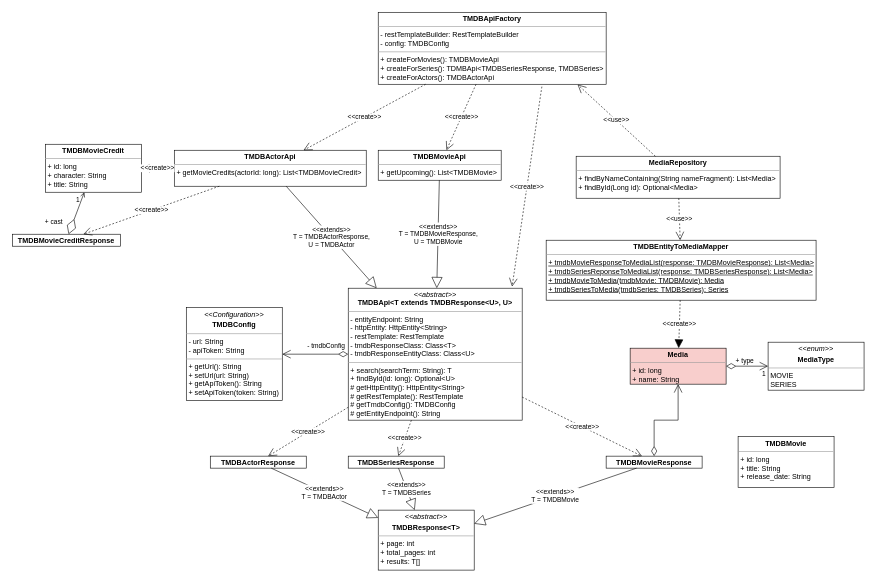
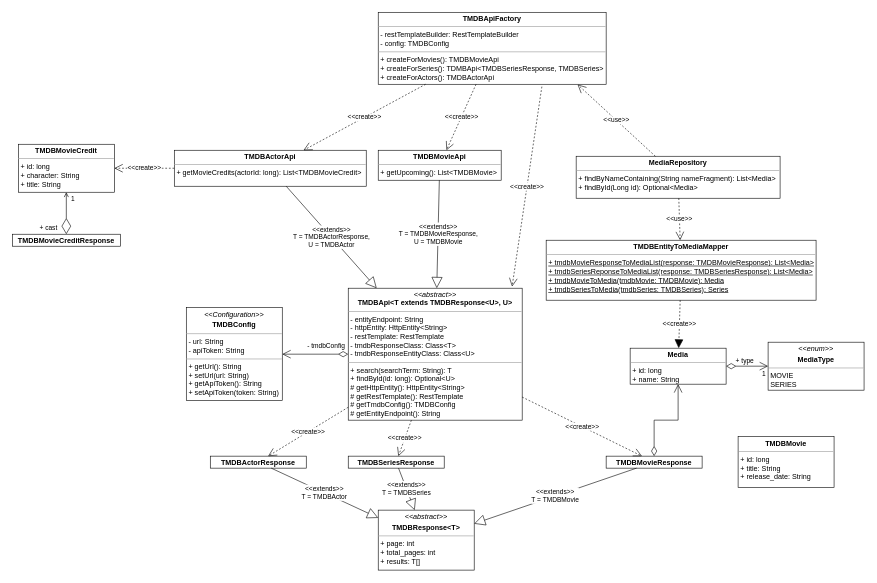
  <mxCell id="0" />
  <mxCell id="1" parent="0" />
  <mxCell id="2" value="&lt;p style=&quot;margin:0px;margin-top:4px;text-align:center;&quot;&gt;&lt;b&gt;MediaRepository&lt;/b&gt;&lt;/p&gt;&lt;hr size=&quot;1&quot;&gt;&lt;p style=&quot;margin:0px;margin-left:4px;&quot;&gt;&lt;span style=&quot;background-color: initial;&quot;&gt;+ findByNameContaining(String nameFragment): List&amp;lt;Media&amp;gt;&lt;/span&gt;&lt;br&gt;&lt;/p&gt;&lt;p style=&quot;margin:0px;margin-left:4px;&quot;&gt;+ findById(Long id): Optional&amp;lt;Media&amp;gt;&lt;/p&gt;" style="verticalAlign=top;align=left;overflow=fill;fontSize=12;fontFamily=Helvetica;html=1;" parent="1" vertex="1"><mxGeometry x="960" y="260" width="340" height="70" as="geometry" /></mxCell>
  <mxCell id="3" value="&lt;p style=&quot;margin:0px;margin-top:4px;text-align:center;&quot;&gt;&lt;i&gt;&amp;lt;&amp;lt;abstract&amp;gt;&amp;gt;&lt;/i&gt;&lt;br&gt;&lt;b&gt;TMDBApi&amp;lt;T extends TMDBResponse&amp;lt;U&amp;gt;, U&amp;gt;&lt;/b&gt;&lt;/p&gt;&lt;hr size=&quot;1&quot;&gt;&lt;p style=&quot;margin:0px;margin-left:4px;&quot;&gt;- entityEndpoint: String&lt;/p&gt;&lt;p style=&quot;margin:0px;margin-left:4px;&quot;&gt;- httpEntity: HttpEntity&amp;lt;String&amp;gt;&lt;/p&gt;&lt;p style=&quot;margin:0px;margin-left:4px;&quot;&gt;- restTemplate: RestTemplate&lt;/p&gt;&lt;p style=&quot;margin:0px;margin-left:4px;&quot;&gt;- tmdbResponseClass: Class&amp;lt;T&amp;gt;&lt;/p&gt;&lt;p style=&quot;margin:0px;margin-left:4px;&quot;&gt;- tmdbResponseEntityClass: Class&amp;lt;U&amp;gt;&lt;/p&gt;&lt;hr size=&quot;1&quot;&gt;&lt;p style=&quot;margin:0px;margin-left:4px;&quot;&gt;+ search(searchTerm: String): T&lt;/p&gt;&lt;p style=&quot;margin:0px;margin-left:4px;&quot;&gt;+ findById(id: long): Optional&amp;lt;U&amp;gt;&lt;/p&gt;&lt;p style=&quot;margin:0px;margin-left:4px;&quot;&gt;# getHttpEntity(): HttpEntity&amp;lt;String&amp;gt;&lt;/p&gt;&lt;p style=&quot;margin:0px;margin-left:4px;&quot;&gt;# getRestTemplate(): RestTemplate&lt;/p&gt;&lt;p style=&quot;margin:0px;margin-left:4px;&quot;&gt;# getTmdbConfig(): TMDBConfig&lt;/p&gt;&lt;p style=&quot;margin:0px;margin-left:4px;&quot;&gt;# getEntityEndpoint(): String&lt;/p&gt;" style="verticalAlign=top;align=left;overflow=fill;fontSize=12;fontFamily=Helvetica;html=1;" parent="1" vertex="1"><mxGeometry x="580" y="480" width="290" height="220" as="geometry" /></mxCell>
  <mxCell id="4" value="&lt;p style=&quot;margin:0px;margin-top:4px;text-align:center;&quot;&gt;&lt;i&gt;&amp;lt;&amp;lt;Configuration&amp;gt;&amp;gt;&lt;/i&gt;&lt;/p&gt;&lt;p style=&quot;margin:0px;margin-top:4px;text-align:center;&quot;&gt;&lt;b&gt;TMDBConfig&lt;/b&gt;&lt;/p&gt;&lt;hr size=&quot;1&quot;&gt;&lt;p style=&quot;margin:0px;margin-left:4px;&quot;&gt;- url: String&lt;/p&gt;&lt;p style=&quot;margin:0px;margin-left:4px;&quot;&gt;- apiToken: String&lt;/p&gt;&lt;hr size=&quot;1&quot;&gt;&lt;p style=&quot;margin:0px;margin-left:4px;&quot;&gt;+ getUrl(): String&lt;/p&gt;&lt;p style=&quot;margin:0px;margin-left:4px;&quot;&gt;+ setUrl(url: String)&lt;/p&gt;&lt;p style=&quot;margin:0px;margin-left:4px;&quot;&gt;+ getApiToken(): String&lt;/p&gt;&lt;p style=&quot;margin:0px;margin-left:4px;&quot;&gt;+ setApiToken(token: String)&lt;/p&gt;" style="verticalAlign=top;align=left;overflow=fill;fontSize=12;fontFamily=Helvetica;html=1;" parent="1" vertex="1"><mxGeometry x="310" y="512.5" width="160" height="155" as="geometry" /></mxCell>
  <mxCell id="5" value="" style="endArrow=open;html=1;endSize=12;startArrow=diamondThin;startSize=14;startFill=0;edgeStyle=orthogonalEdgeStyle;align=left;verticalAlign=bottom;rounded=0;" parent="1" source="3" target="4" edge="1"><mxGeometry x="-1" y="3" relative="1" as="geometry"><mxPoint x="400" y="510" as="sourcePoint" /><mxPoint x="750" y="550" as="targetPoint" /></mxGeometry></mxCell>
  <mxCell id="6" value="- tmdbConfig" style="edgeLabel;html=1;align=center;verticalAlign=middle;resizable=0;points=[];" parent="5" vertex="1" connectable="0"><mxGeometry x="-0.884" relative="1" as="geometry"><mxPoint x="-32" y="-15" as="offset" /></mxGeometry></mxCell>
  <mxCell id="7" value="&lt;p style=&quot;margin:0px;margin-top:4px;text-align:center;&quot;&gt;&lt;b style=&quot;background-color: initial;&quot;&gt;TMDBApiFactory&lt;/b&gt;&lt;br&gt;&lt;/p&gt;&lt;hr size=&quot;1&quot;&gt;&lt;p style=&quot;margin:0px;margin-left:4px;&quot;&gt;- restTemplateBuilder: RestTemplateBuilder&lt;/p&gt;&lt;p style=&quot;margin:0px;margin-left:4px;&quot;&gt;- config: TMDBConfig&lt;/p&gt;&lt;hr size=&quot;1&quot;&gt;&lt;p style=&quot;margin:0px;margin-left:4px;&quot;&gt;+ createForMovies(): TMDBMovieApi&lt;/p&gt;&lt;p style=&quot;margin:0px;margin-left:4px;&quot;&gt;+ createForSeries(): TDMBApi&amp;lt;TMDBSeriesResponse, TMDBSeries&amp;gt;&lt;/p&gt;&lt;p style=&quot;margin:0px;margin-left:4px;&quot;&gt;+ createForActors(): TMDBActorApi&lt;/p&gt;" style="verticalAlign=top;align=left;overflow=fill;fontSize=12;fontFamily=Helvetica;html=1;" parent="1" vertex="1"><mxGeometry x="630" y="20" width="380" height="120" as="geometry" /></mxCell>
  <mxCell id="8" value="&lt;p style=&quot;margin:0px;margin-top:4px;text-align:center;&quot;&gt;&lt;b&gt;TMDBActorApi&lt;/b&gt;&lt;/p&gt;&lt;hr size=&quot;1&quot;&gt;&lt;p style=&quot;margin:0px;margin-left:4px;&quot;&gt;+ getMovieCredits(actorId: long): List&amp;lt;TMDBMovieCredit&amp;gt;&lt;/p&gt;" style="verticalAlign=top;align=left;overflow=fill;fontSize=12;fontFamily=Helvetica;html=1;" parent="1" vertex="1"><mxGeometry x="290" y="250" width="320" height="60" as="geometry" /></mxCell>
  <mxCell id="9" value="&amp;lt;&amp;lt;extends&amp;gt;&amp;gt;&lt;br&gt;&lt;span style=&quot;&quot;&gt;T = TMDBActorResponse,&lt;/span&gt;&lt;br style=&quot;&quot;&gt;&lt;span style=&quot;&quot;&gt;U = TMDBActor&lt;/span&gt;" style="endArrow=block;endSize=16;endFill=0;html=1;rounded=0;" parent="1" source="8" target="3" edge="1"><mxGeometry width="160" relative="1" as="geometry"><mxPoint x="850" y="370" as="sourcePoint" /><mxPoint x="1010" y="370" as="targetPoint" /></mxGeometry></mxCell>
  <mxCell id="10" value="&lt;p style=&quot;margin:0px;margin-top:4px;text-align:center;&quot;&gt;&lt;b&gt;TMDBMovieApi&lt;/b&gt;&lt;/p&gt;&lt;hr size=&quot;1&quot;&gt;&lt;p style=&quot;margin:0px;margin-left:4px;&quot;&gt;+ getUpcoming(): List&amp;lt;TMDBMovie&amp;gt;&lt;/p&gt;" style="verticalAlign=top;align=left;overflow=fill;fontSize=12;fontFamily=Helvetica;html=1;" parent="1" vertex="1"><mxGeometry x="630" y="250" width="205" height="50" as="geometry" /></mxCell>
  <mxCell id="11" value="&amp;lt;&amp;lt;extends&amp;gt;&amp;gt;&lt;br&gt;&lt;span style=&quot;&quot;&gt;T = TMDBMovieResponse,&lt;/span&gt;&lt;br style=&quot;&quot;&gt;&lt;span style=&quot;&quot;&gt;U = TMDBMovie&lt;/span&gt;" style="endArrow=block;endSize=16;endFill=0;html=1;rounded=0;" parent="1" source="10" target="3" edge="1"><mxGeometry width="160" relative="1" as="geometry"><mxPoint x="535.847" y="350" as="sourcePoint" /><mxPoint x="647.373" y="490" as="targetPoint" /></mxGeometry></mxCell>
  <mxCell id="12" value="&amp;lt;&amp;lt;create&amp;gt;&amp;gt;" style="endArrow=open;endSize=12;dashed=1;html=1;rounded=0;" parent="1" source="7" target="8" edge="1"><mxGeometry width="160" relative="1" as="geometry"><mxPoint x="690" y="270" as="sourcePoint" /><mxPoint x="850" y="270" as="targetPoint" /></mxGeometry></mxCell>
  <mxCell id="13" value="&amp;lt;&amp;lt;create&amp;gt;&amp;gt;" style="endArrow=open;endSize=12;dashed=1;html=1;rounded=0;" parent="1" source="7" target="10" edge="1"><mxGeometry width="160" relative="1" as="geometry"><mxPoint x="737.907" y="150" as="sourcePoint" /><mxPoint x="569.07" y="260" as="targetPoint" /></mxGeometry></mxCell>
  <mxCell id="14" value="&amp;lt;&amp;lt;create&amp;gt;&amp;gt;" style="endArrow=open;endSize=12;dashed=1;html=1;rounded=0;entryX=0.942;entryY=-0.012;entryDx=0;entryDy=0;entryPerimeter=0;exitX=0.718;exitY=1.033;exitDx=0;exitDy=0;exitPerimeter=0;" parent="1" source="7" target="3" edge="1"><mxGeometry width="160" relative="1" as="geometry"><mxPoint x="747.907" y="160" as="sourcePoint" /><mxPoint x="579.07" y="270" as="targetPoint" /></mxGeometry></mxCell>
  <mxCell id="15" value="&amp;lt;&amp;lt;use&amp;gt;&amp;gt;" style="endArrow=open;endSize=12;dashed=1;html=1;rounded=0;entryX=0.875;entryY=1.004;entryDx=0;entryDy=0;entryPerimeter=0;" parent="1" source="2" target="7" edge="1"><mxGeometry width="160" relative="1" as="geometry"><mxPoint x="891.18" y="149.52" as="sourcePoint" /><mxPoint x="839.98" y="490" as="targetPoint" /></mxGeometry></mxCell>
- <mxCell id="16" value="&lt;p style=&quot;margin:0px;margin-top:4px;text-align:center;&quot;&gt;&lt;b&gt;TMDBMovieCredit&lt;/b&gt;&lt;/p&gt;&lt;hr size=&quot;1&quot;&gt;&lt;p style=&quot;margin:0px;margin-left:4px;&quot;&gt;+ id: long&lt;/p&gt;&lt;p style=&quot;margin:0px;margin-left:4px;&quot;&gt;+ character: String&lt;/p&gt;&lt;p style=&quot;margin:0px;margin-left:4px;&quot;&gt;+ title: String&lt;/p&gt;" style="verticalAlign=top;align=left;overflow=fill;fontSize=12;fontFamily=Helvetica;html=1;" parent="1" vertex="1"><mxGeometry x="75" y="240" width="160" height="80" as="geometry" /></mxCell>
+ <mxCell id="16" value="&lt;p style=&quot;margin:0px;margin-top:4px;text-align:center;&quot;&gt;&lt;b&gt;TMDBMovieCredit&lt;/b&gt;&lt;/p&gt;&lt;hr size=&quot;1&quot;&gt;&lt;p style=&quot;margin:0px;margin-left:4px;&quot;&gt;+ id: long&lt;/p&gt;&lt;p style=&quot;margin:0px;margin-left:4px;&quot;&gt;+ character: String&lt;/p&gt;&lt;p style=&quot;margin:0px;margin-left:4px;&quot;&gt;+ title: String&lt;/p&gt;" style="verticalAlign=top;align=left;overflow=fill;fontSize=12;fontFamily=Helvetica;html=1;" parent="1" vertex="1"><mxGeometry x="30" y="240" width="160" height="80" as="geometry" /></mxCell>
  <mxCell id="17" value="&amp;lt;&amp;lt;create&amp;gt;&amp;gt;" style="endArrow=open;endSize=12;dashed=1;html=1;rounded=0;" parent="1" source="8" target="16" edge="1"><mxGeometry width="160" relative="1" as="geometry"><mxPoint x="719" y="150" as="sourcePoint" /><mxPoint x="515.5" y="260" as="targetPoint" /></mxGeometry></mxCell>
  <mxCell id="18" value="&lt;p style=&quot;margin:0px;margin-top:4px;text-align:center;&quot;&gt;&lt;b&gt;TMDBMovieCreditResponse&lt;/b&gt;&lt;/p&gt;&lt;p style=&quot;margin:0px;margin-left:4px;&quot;&gt;&lt;br&gt;&lt;/p&gt;" style="verticalAlign=top;align=left;overflow=fill;fontSize=12;fontFamily=Helvetica;html=1;" parent="1" vertex="1"><mxGeometry x="20" y="390" width="180" height="20" as="geometry" /></mxCell>
- <mxCell id="19" value="&amp;lt;&amp;lt;create&amp;gt;&amp;gt;" style="endArrow=open;endSize=12;dashed=1;html=1;rounded=0;" parent="1" source="8" target="18" edge="1"><mxGeometry width="160" relative="1" as="geometry"><mxPoint x="300" y="290" as="sourcePoint" /><mxPoint x="200" y="290" as="targetPoint" /></mxGeometry></mxCell>
  <mxCell id="20" value="+ cast" style="endArrow=diamondThin;endFill=0;endSize=24;html=1;rounded=0;startArrow=open;startFill=0;" parent="1" source="16" target="18" edge="1"><mxGeometry x="0.714" y="-30" width="160" relative="1" as="geometry"><mxPoint x="400" y="430" as="sourcePoint" /><mxPoint x="560" y="430" as="targetPoint" /><mxPoint as="offset" /></mxGeometry></mxCell>
  <mxCell id="21" value="1" style="edgeLabel;html=1;align=center;verticalAlign=middle;resizable=0;points=[];" parent="20" vertex="1" connectable="0"><mxGeometry x="0.621" y="3" relative="1" as="geometry"><mxPoint x="7" y="-47" as="offset" /></mxGeometry></mxCell>
  <mxCell id="22" value="&lt;p style=&quot;margin:0px;margin-top:4px;text-align:center;&quot;&gt;&lt;i&gt;&amp;lt;&amp;lt;abstract&amp;gt;&amp;gt;&lt;/i&gt;&lt;/p&gt;&lt;p style=&quot;margin:0px;margin-top:4px;text-align:center;&quot;&gt;&lt;b&gt;TMDBResponse&amp;lt;T&amp;gt;&lt;/b&gt;&lt;/p&gt;&lt;hr size=&quot;1&quot;&gt;&lt;p style=&quot;margin:0px;margin-left:4px;&quot;&gt;+ page: int&lt;/p&gt;&lt;p style=&quot;margin:0px;margin-left:4px;&quot;&gt;+ total_pages: int&lt;/p&gt;&lt;p style=&quot;margin:0px;margin-left:4px;&quot;&gt;+ results: T[]&lt;/p&gt;" style="verticalAlign=top;align=left;overflow=fill;fontSize=12;fontFamily=Helvetica;html=1;" parent="1" vertex="1"><mxGeometry x="630" y="850" width="160" height="100" as="geometry" /></mxCell>
  <mxCell id="23" value="&lt;p style=&quot;margin:0px;margin-top:4px;text-align:center;&quot;&gt;&lt;b&gt;TMDBMovieResponse&lt;/b&gt;&lt;/p&gt;&lt;p style=&quot;margin:0px;margin-left:4px;&quot;&gt;&lt;br&gt;&lt;/p&gt;" style="verticalAlign=top;align=left;overflow=fill;fontSize=12;fontFamily=Helvetica;html=1;" parent="1" vertex="1"><mxGeometry x="1010" y="760" width="160" height="20" as="geometry" /></mxCell>
  <mxCell id="24" value="&amp;lt;&amp;lt;extends&amp;gt;&amp;gt;&lt;br&gt;T = TMDBMovie" style="endArrow=block;endSize=16;endFill=0;html=1;rounded=0;" parent="1" source="23" target="22" edge="1"><mxGeometry width="160" relative="1" as="geometry"><mxPoint x="735" y="350" as="sourcePoint" /><mxPoint x="735" y="490" as="targetPoint" /></mxGeometry></mxCell>
  <mxCell id="25" value="&lt;p style=&quot;margin:0px;margin-top:4px;text-align:center;&quot;&gt;&lt;b&gt;TMDBSeriesResponse&lt;/b&gt;&lt;/p&gt;&lt;p style=&quot;margin:0px;margin-left:4px;&quot;&gt;&lt;br&gt;&lt;/p&gt;" style="verticalAlign=top;align=left;overflow=fill;fontSize=12;fontFamily=Helvetica;html=1;" parent="1" vertex="1"><mxGeometry x="580" y="760" width="160" height="20" as="geometry" /></mxCell>
  <mxCell id="26" value="&lt;p style=&quot;margin:0px;margin-top:4px;text-align:center;&quot;&gt;&lt;b&gt;TMDBActorResponse&lt;/b&gt;&lt;/p&gt;&lt;p style=&quot;margin:0px;margin-left:4px;&quot;&gt;&lt;br&gt;&lt;/p&gt;" style="verticalAlign=top;align=left;overflow=fill;fontSize=12;fontFamily=Helvetica;html=1;" parent="1" vertex="1"><mxGeometry x="350" y="760" width="160" height="20" as="geometry" /></mxCell>
  <mxCell id="27" value="&amp;lt;&amp;lt;extends&amp;gt;&amp;gt;&lt;br&gt;T = TMDBSeries" style="endArrow=block;endSize=16;endFill=0;html=1;rounded=0;" parent="1" source="25" target="22" edge="1"><mxGeometry width="160" relative="1" as="geometry"><mxPoint x="1107.895" y="300" as="sourcePoint" /><mxPoint x="1350" y="363.889" as="targetPoint" /></mxGeometry></mxCell>
  <mxCell id="28" value="&amp;lt;&amp;lt;extends&amp;gt;&amp;gt;&lt;br&gt;T = TMDBActor" style="endArrow=block;endSize=16;endFill=0;html=1;rounded=0;" parent="1" source="26" target="22" edge="1"><mxGeometry width="160" relative="1" as="geometry"><mxPoint x="1117.895" y="310" as="sourcePoint" /><mxPoint x="1360" y="373.889" as="targetPoint" /></mxGeometry></mxCell>
  <mxCell id="29" value="&amp;lt;&amp;lt;create&amp;gt;&amp;gt;" style="endArrow=open;endSize=12;dashed=1;html=1;rounded=0;startArrow=none;" parent="1" source="3" target="23" edge="1"><mxGeometry width="160" relative="1" as="geometry"><mxPoint x="990" y="330" as="sourcePoint" /><mxPoint x="839.98" y="490" as="targetPoint" /></mxGeometry></mxCell>
  <mxCell id="30" value="&amp;lt;&amp;lt;create&amp;gt;&amp;gt;" style="endArrow=open;endSize=12;dashed=1;html=1;rounded=0;startArrow=none;" parent="1" source="3" target="25" edge="1"><mxGeometry width="160" relative="1" as="geometry"><mxPoint x="1000" y="340" as="sourcePoint" /><mxPoint x="1097.727" y="770" as="targetPoint" /></mxGeometry></mxCell>
  <mxCell id="31" value="&amp;lt;&amp;lt;create&amp;gt;&amp;gt;" style="endArrow=open;endSize=12;dashed=1;html=1;rounded=0;startArrow=none;" parent="1" source="3" target="26" edge="1"><mxGeometry width="160" relative="1" as="geometry"><mxPoint x="725.833" y="710" as="sourcePoint" /><mxPoint x="720.833" y="770" as="targetPoint" /></mxGeometry></mxCell>
  <mxCell id="32" value="&lt;p style=&quot;margin:0px;margin-top:4px;text-align:center;&quot;&gt;&lt;b&gt;TMDBMovie&lt;/b&gt;&lt;/p&gt;&lt;hr size=&quot;1&quot;&gt;&lt;p style=&quot;margin:0px;margin-left:4px;&quot;&gt;+ id: long&lt;/p&gt;&lt;p style=&quot;margin:0px;margin-left:4px;&quot;&gt;+ title: String&lt;/p&gt;&lt;p style=&quot;margin:0px;margin-left:4px;&quot;&gt;+ release_date: String&lt;/p&gt;" style="verticalAlign=top;align=left;overflow=fill;fontSize=12;fontFamily=Helvetica;html=1;" parent="1" vertex="1"><mxGeometry x="1230" y="727.5" width="160" height="85" as="geometry" /></mxCell>
  <mxCell id="33" value="" style="endArrow=open;html=1;endSize=12;startArrow=diamondThin;startSize=14;startFill=0;edgeStyle=orthogonalEdgeStyle;align=left;verticalAlign=bottom;rounded=0;" parent="1" source="23" target="36" edge="1"><mxGeometry x="-1" y="3" relative="1" as="geometry"><mxPoint x="750" y="780" as="sourcePoint" /><mxPoint x="800" y="780" as="targetPoint" /></mxGeometry></mxCell>
  <mxCell id="34" value="&lt;p style=&quot;margin:0px;margin-top:4px;text-align:center;&quot;&gt;&lt;b&gt;TMDBEntityToMediaMapper&lt;/b&gt;&lt;/p&gt;&lt;hr size=&quot;1&quot;&gt;&lt;p style=&quot;margin:0px;margin-left:4px;&quot;&gt;&lt;span style=&quot;background-color: initial;&quot;&gt;&lt;u&gt;+ tmdbMovieResponseToMediaList(response: TMDBMovieResponse): List&amp;lt;Media&amp;gt;&lt;br&gt;&lt;/u&gt;&lt;/span&gt;&lt;/p&gt;&lt;p style=&quot;margin:0px;margin-left:4px;&quot;&gt;&lt;span style=&quot;background-color: initial;&quot;&gt;&lt;u&gt;+ tmdbSeriesReponseToMediaList(response: TMDBSeriesResponse): List&amp;lt;Media&amp;gt;&lt;/u&gt;&lt;/span&gt;&lt;/p&gt;&lt;p style=&quot;margin:0px;margin-left:4px;&quot;&gt;&lt;span style=&quot;background-color: initial;&quot;&gt;&lt;u&gt;+ tmdbMovieToMedia(tmdbMovie: TMDBMovie): Media&lt;/u&gt;&lt;/span&gt;&lt;/p&gt;&lt;p style=&quot;margin:0px;margin-left:4px;&quot;&gt;&lt;span style=&quot;background-color: initial;&quot;&gt;&lt;u&gt;+ tmdbSeriesToMedia(tmdbSeries: TMDBSeries): Series&lt;/u&gt;&lt;/span&gt;&lt;/p&gt;" style="verticalAlign=top;align=left;overflow=fill;fontSize=12;fontFamily=Helvetica;html=1;" parent="1" vertex="1"><mxGeometry x="910" y="400" width="450" height="100" as="geometry" /></mxCell>
  <mxCell id="35" value="&amp;lt;&amp;lt;use&amp;gt;&amp;gt;" style="endArrow=open;endSize=12;dashed=1;html=1;rounded=0;" parent="1" source="2" target="34" edge="1"><mxGeometry width="160" relative="1" as="geometry"><mxPoint x="1089.535" y="270" as="sourcePoint" /><mxPoint x="916.512" y="150" as="targetPoint" /></mxGeometry></mxCell>
- <mxCell id="36" value="&lt;p style=&quot;margin:0px;margin-top:4px;text-align:center;&quot;&gt;&lt;b&gt;Media&lt;/b&gt;&lt;/p&gt;&lt;hr size=&quot;1&quot;&gt;&lt;p style=&quot;margin:0px;margin-left:4px;&quot;&gt;+ id: long&lt;/p&gt;&lt;p style=&quot;margin:0px;margin-left:4px;&quot;&gt;+ name: String&lt;/p&gt;" style="verticalAlign=top;align=left;overflow=fill;fontSize=12;fontFamily=Helvetica;html=1;fillColor=#f8cecc;" parent="1" vertex="1"><mxGeometry x="1050" y="580" width="160" height="60" as="geometry" /></mxCell>
+ <mxCell id="36" value="&lt;p style=&quot;margin:0px;margin-top:4px;text-align:center;&quot;&gt;&lt;b&gt;Media&lt;/b&gt;&lt;/p&gt;&lt;hr size=&quot;1&quot;&gt;&lt;p style=&quot;margin:0px;margin-left:4px;&quot;&gt;+ id: long&lt;/p&gt;&lt;p style=&quot;margin:0px;margin-left:4px;&quot;&gt;+ name: String&lt;/p&gt;" style="verticalAlign=top;align=left;overflow=fill;fontSize=12;fontFamily=Helvetica;html=1;" parent="1" vertex="1"><mxGeometry x="1050" y="580" width="160" height="60" as="geometry" /></mxCell>
  <mxCell id="37" value="&lt;p style=&quot;margin:0px;margin-top:4px;text-align:center;&quot;&gt;&lt;i style=&quot;&quot;&gt;&amp;lt;&amp;lt;enum&amp;gt;&amp;gt;&lt;/i&gt;&lt;/p&gt;&lt;p style=&quot;margin:0px;margin-top:4px;text-align:center;&quot;&gt;&lt;b&gt;MediaType&lt;/b&gt;&lt;/p&gt;&lt;hr size=&quot;1&quot;&gt;&lt;p style=&quot;margin:0px;margin-left:4px;&quot;&gt;MOVIE&lt;/p&gt;&lt;p style=&quot;margin:0px;margin-left:4px;&quot;&gt;SERIES&lt;/p&gt;" style="verticalAlign=top;align=left;overflow=fill;fontSize=12;fontFamily=Helvetica;html=1;" parent="1" vertex="1"><mxGeometry x="1280" y="570" width="160" height="80" as="geometry" /></mxCell>
  <mxCell id="38" value="" style="endArrow=open;html=1;endSize=12;startArrow=diamondThin;startSize=14;startFill=0;edgeStyle=orthogonalEdgeStyle;align=left;verticalAlign=bottom;rounded=0;" parent="1" source="36" target="37" edge="1"><mxGeometry x="-1" y="3" relative="1" as="geometry"><mxPoint x="1190" y="780" as="sourcePoint" /><mxPoint x="1250" y="780" as="targetPoint" /></mxGeometry></mxCell>
  <mxCell id="39" value="+ type" style="edgeLabel;html=1;align=center;verticalAlign=middle;resizable=0;points=[];" parent="38" vertex="1" connectable="0"><mxGeometry x="-0.745" y="-1" relative="1" as="geometry"><mxPoint x="21" y="-11" as="offset" /></mxGeometry></mxCell>
  <mxCell id="40" value="1" style="edgeLabel;html=1;align=center;verticalAlign=middle;resizable=0;points=[];" parent="38" vertex="1" connectable="0"><mxGeometry x="0.694" y="-2" relative="1" as="geometry"><mxPoint x="3" y="10" as="offset" /></mxGeometry></mxCell>
  <mxCell id="41" value="&amp;lt;&amp;lt;create&amp;gt;&amp;gt;" style="endArrow=block;endSize=12;dashed=1;html=1;rounded=0;" parent="1" source="34" target="36" edge="1"><mxGeometry width="160" relative="1" as="geometry"><mxPoint x="891.18" y="149.52" as="sourcePoint" /><mxPoint x="839.98" y="490" as="targetPoint" /></mxGeometry></mxCell>
